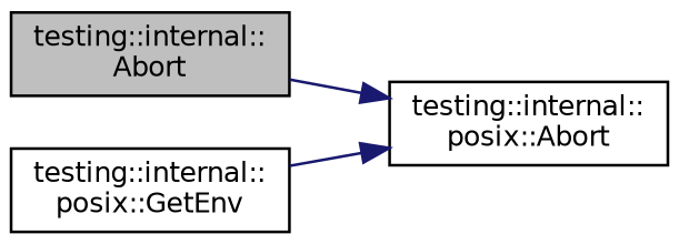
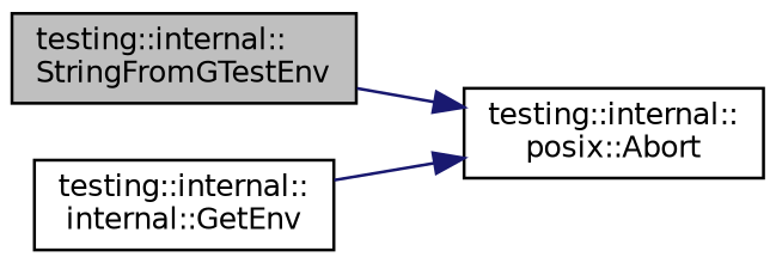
  digraph {
    rankdir=LR
    node [color=black fillcolor=white fontname=Helvetica fontsize=10 shape=record style=filled]
    edge [color=midnightblue fontname=Helvetica fontsize=10 labelfontname=Helvetica labelfontsize=10 style=solid]
-   n1 [fillcolor=grey75 fontcolor=black height=0.2 label="testing::internal::\lAbort" width=0.4]
+   n1 [fillcolor=grey75 fontcolor=black height=0.2 label="testing::internal::\lStringFromGTestEnv" width=0.4]
    n2 [height=0.2 label="testing::internal::\lposix::Abort" width=0.4]
-   n3 [height=0.2 label="testing::internal::\lposix::GetEnv" width=0.4]
+   n3 [height=0.2 label="testing::internal::\linternal::GetEnv" width=0.4]
    n1 -> n2
    n3 -> n2
  }
